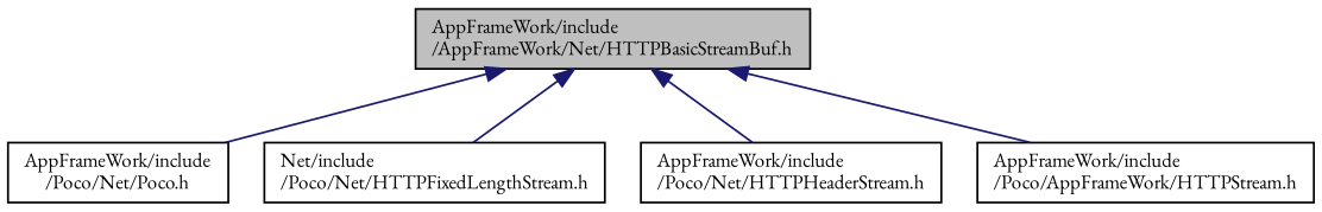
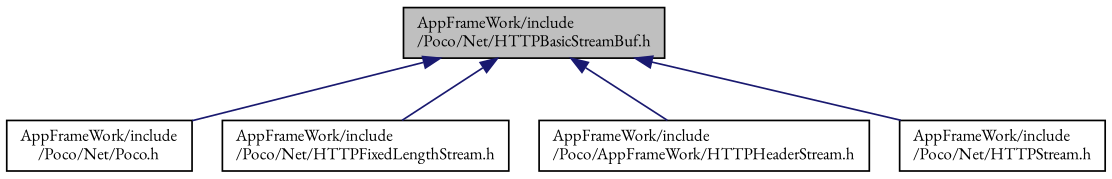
  digraph {
    fontname="EB Garamond"
    node [color=black fillcolor=white fontname="EB Garamond" fontsize=10 shape=record style=filled]
    edge [color=midnightblue dir=back fontname="EB Garamond" fontsize=10 labelfontname=Helvetica labelfontsize=10 style=solid]
-   n1 [fillcolor=grey75 fontcolor=black height=0.2 label="AppFrameWork/include\l/AppFrameWork/Net/HTTPBasicStreamBuf.h" width=0.4]
+   n1 [fillcolor=grey75 fontcolor=black height=0.2 label="AppFrameWork/include\l/Poco/Net/HTTPBasicStreamBuf.h" width=0.4]
    n2 [height=0.2 label="AppFrameWork/include\l/Poco/Net/Poco.h" width=0.4]
-   n3 [height=0.2 label="Net/include\l/Poco/Net/HTTPFixedLengthStream.h" width=0.4]
-   n4 [height=0.2 label="AppFrameWork/include\l/Poco/Net/HTTPHeaderStream.h" width=0.4]
-   n5 [height=0.2 label="AppFrameWork/include\l/Poco/AppFrameWork/HTTPStream.h" width=0.4]
+   n3 [height=0.2 label="AppFrameWork/include\l/Poco/Net/HTTPFixedLengthStream.h" width=0.4]
+   n4 [height=0.2 label="AppFrameWork/include\l/Poco/AppFrameWork/HTTPHeaderStream.h" width=0.4]
+   n5 [height=0.2 label="AppFrameWork/include\l/Poco/Net/HTTPStream.h" width=0.4]
    n1 -> n2
    n1 -> n3
    n1 -> n4
    n1 -> n5
  }
